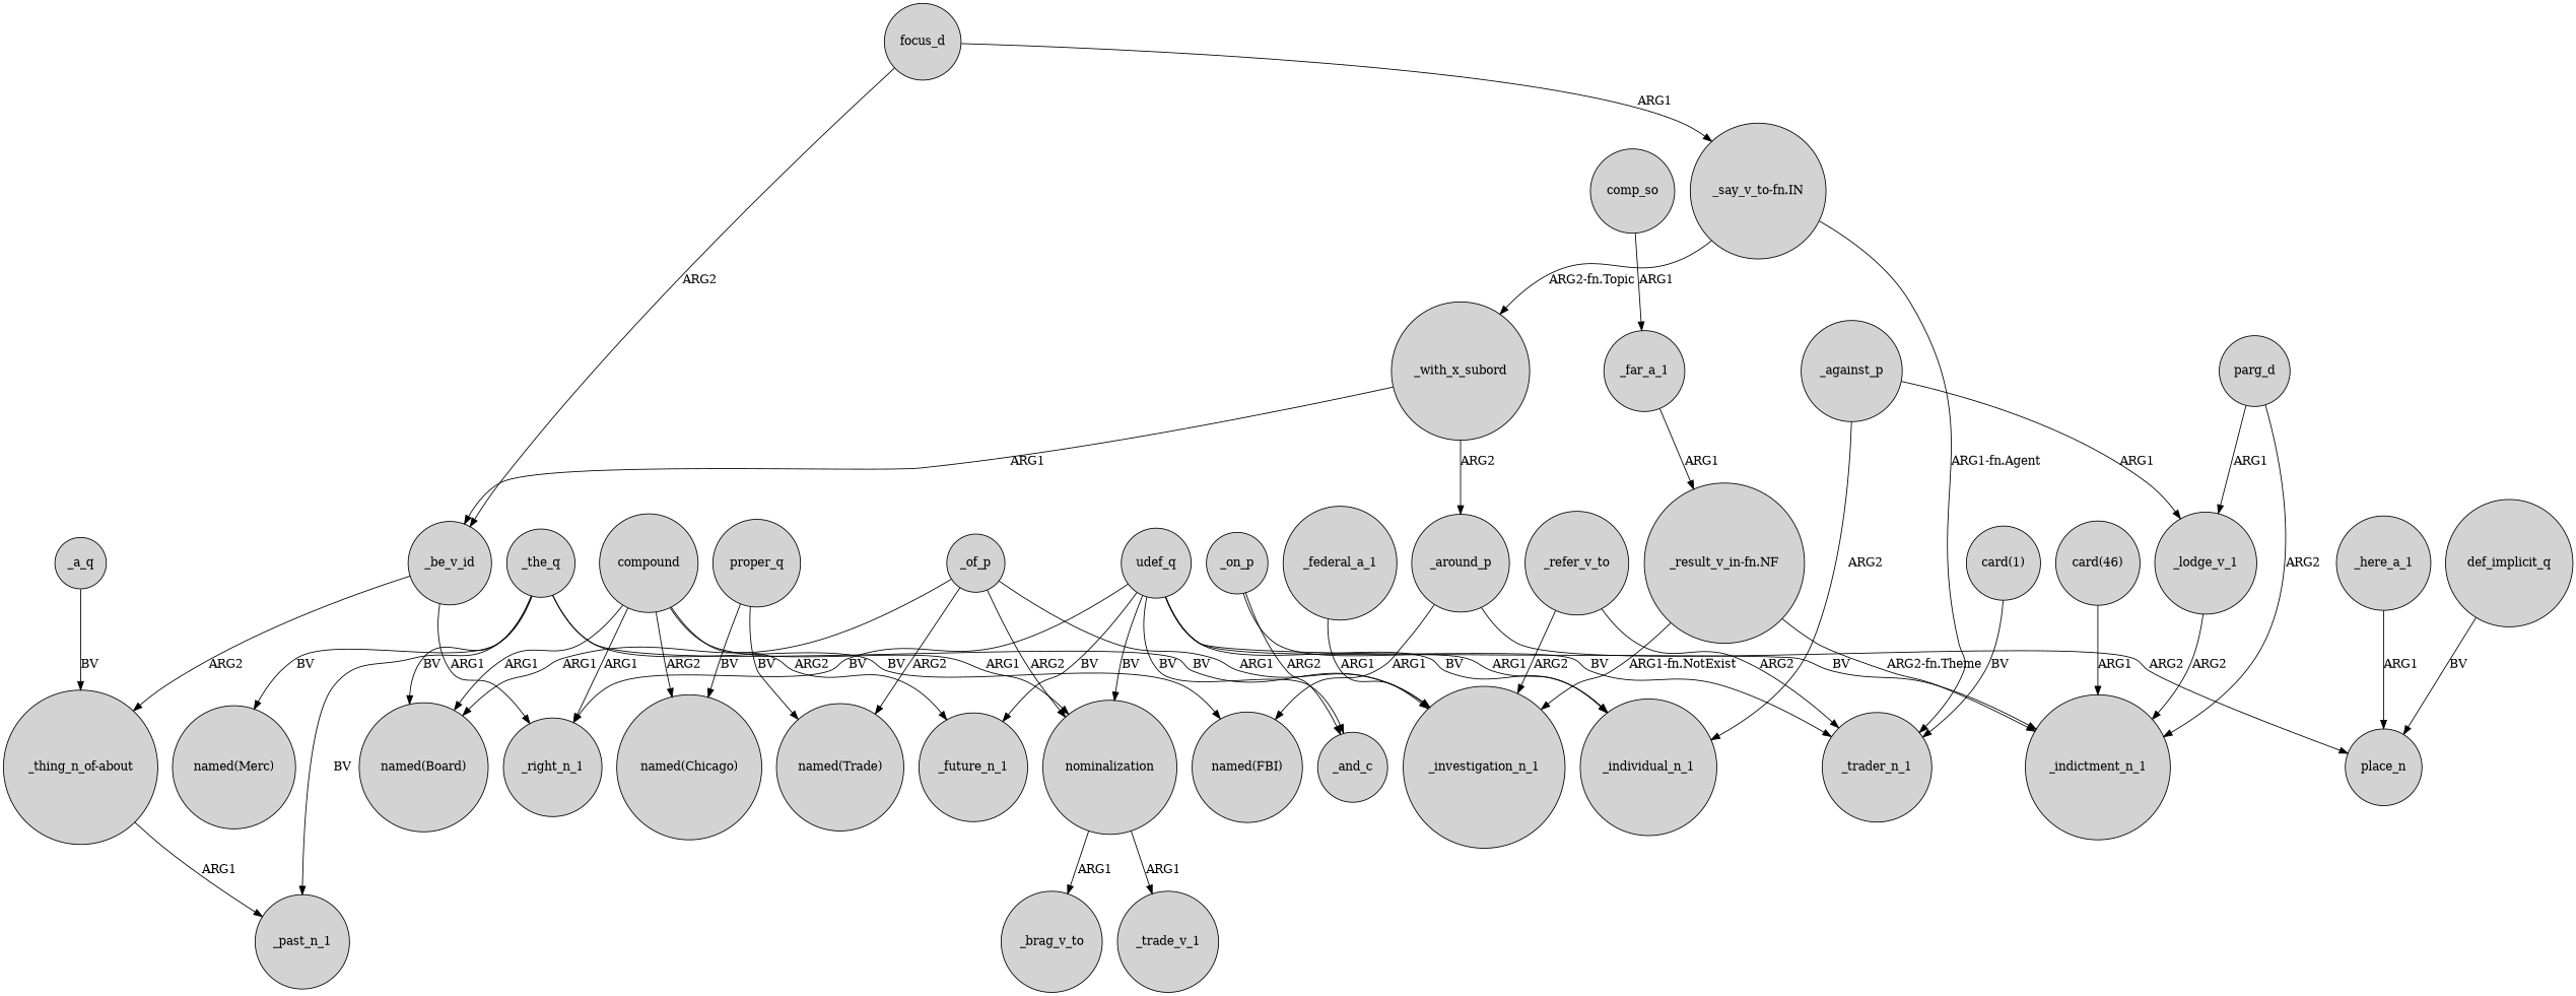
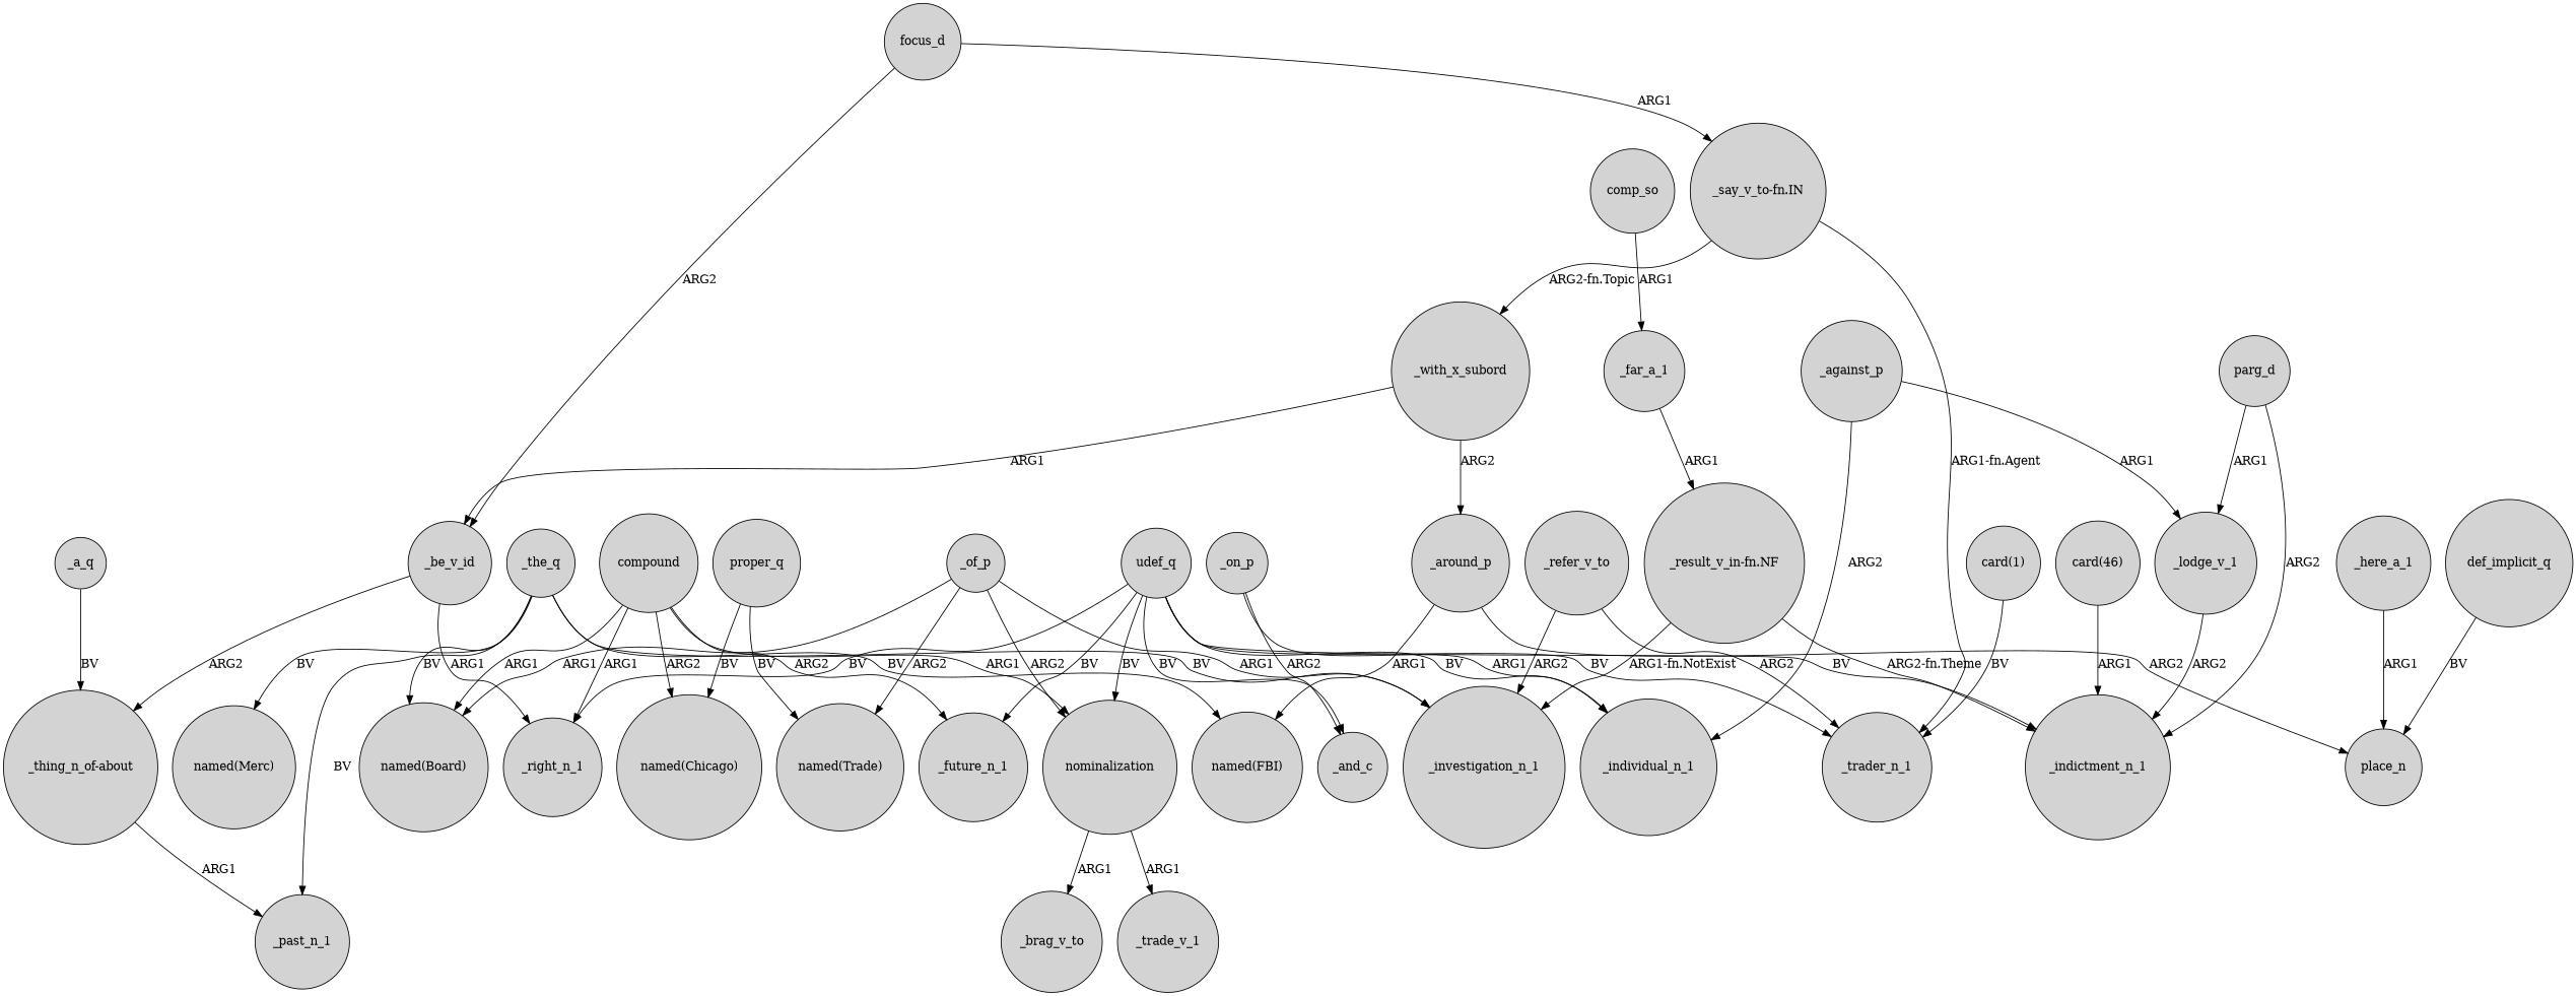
  digraph {
    node [shape=circle style=filled]
    focus_d
    _be_v_id
    "_say_v_to-fn.IN"
    _right_n_1
    "_thing_n_of-about"
    _trader_n_1
    _with_x_subord
    _past_n_1
    _the_q
    "named(Board)"
    _investigation_n_1
    "named(Merc)"
    "named(FBI)"
    "card(1)"
    _here_a_1
    place_n
    _lodge_v_1
    _indictment_n_1
    parg_d
    "card(46)"
    nominalization
    _brag_v_to
    _trade_v_1
    udef_q
    _individual_n_1
    _future_n_1
    _and_c
    _against_p
    def_implicit_q
-   _federal_a_1
    proper_q
    "named(Trade)"
    "named(Chicago)"
    "_result_v_in-fn.NF"
    compound
    _around_p
    _of_p
    comp_so
    _far_a_1
    _a_q
    _on_p
    _refer_v_to
    focus_d -> _be_v_id [label=ARG2]
    focus_d -> "_say_v_to-fn.IN" [label=ARG1]
    _be_v_id -> _right_n_1 [label=ARG1]
    _be_v_id -> "_thing_n_of-about" [label=ARG2]
    "_say_v_to-fn.IN" -> _trader_n_1 [label="ARG1-fn.Agent"]
    "_say_v_to-fn.IN" -> _with_x_subord [label="ARG2-fn.Topic"]
    "_thing_n_of-about" -> _past_n_1 [label=ARG1]
    _with_x_subord -> _be_v_id [label=ARG1]
    _with_x_subord -> _around_p [label=ARG2]
    _the_q -> _past_n_1 [label=BV]
    _the_q -> "named(Board)" [label=BV]
    _the_q -> _investigation_n_1 [label=BV]
    _the_q -> "named(Merc)" [label=BV]
    _the_q -> "named(FBI)" [label=BV]
    "card(1)" -> _trader_n_1 [label=BV]
    _here_a_1 -> place_n [label=ARG1]
    _lodge_v_1 -> _indictment_n_1 [label=ARG2]
    parg_d -> _lodge_v_1 [label=ARG1]
    parg_d -> _indictment_n_1 [label=ARG2]
    "card(46)" -> _indictment_n_1 [label=ARG1]
    nominalization -> _brag_v_to [label=ARG1]
    nominalization -> _trade_v_1 [label=ARG1]
    udef_q -> _right_n_1 [label=BV]
    udef_q -> _trader_n_1 [label=BV]
    udef_q -> _indictment_n_1 [label=BV]
    udef_q -> nominalization [label=BV]
    udef_q -> _individual_n_1 [label=BV]
    udef_q -> _future_n_1 [label=BV]
    udef_q -> _and_c [label=BV]
    _against_p -> _lodge_v_1 [label=ARG1]
    _against_p -> _individual_n_1 [label=ARG2]
    def_implicit_q -> place_n [label=BV]
-   _federal_a_1 -> _investigation_n_1 [label=ARG1]
    proper_q -> "named(Trade)" [label=BV]
    proper_q -> "named(Chicago)" [label=BV]
    "_result_v_in-fn.NF" -> _investigation_n_1 [label="ARG1-fn.NotExist"]
    "_result_v_in-fn.NF" -> _indictment_n_1 [label="ARG2-fn.Theme"]
    compound -> _right_n_1 [label=ARG1]
    compound -> "named(Board)" [label=ARG1]
    compound -> nominalization [label=ARG1]
    compound -> _future_n_1 [label=ARG2]
    compound -> "named(Chicago)" [label=ARG2]
    _around_p -> "named(FBI)" [label=ARG1]
    _around_p -> place_n [label=ARG2]
    _of_p -> "named(Board)" [label=ARG1]
    _of_p -> _investigation_n_1 [label=ARG1]
    _of_p -> nominalization [label=ARG2]
    _of_p -> "named(Trade)" [label=ARG2]
    comp_so -> _far_a_1 [label=ARG1]
    _far_a_1 -> "_result_v_in-fn.NF" [label=ARG1]
    _a_q -> "_thing_n_of-about" [label=BV]
    _on_p -> _individual_n_1 [label=ARG1]
    _on_p -> _and_c [label=ARG2]
    _refer_v_to -> _trader_n_1 [label=ARG2]
    _refer_v_to -> _investigation_n_1 [label=ARG2]
  }
